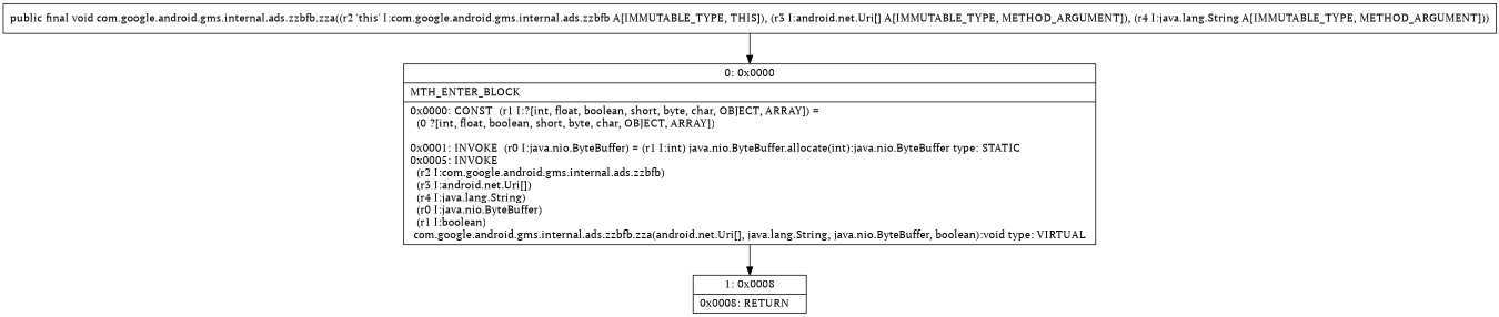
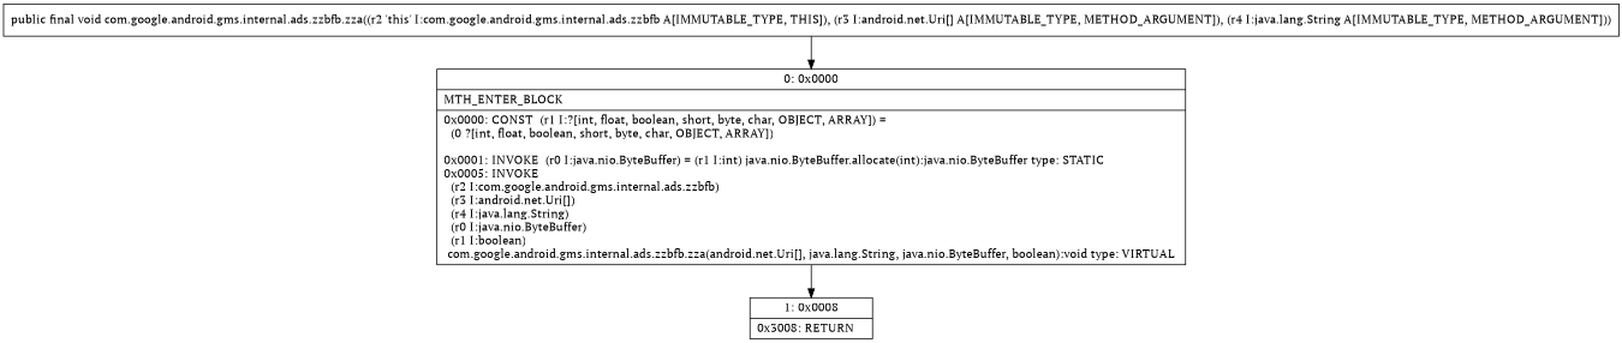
  digraph {
    fontname="PT Serif"
    node [shape=record fontname="PT Serif"]
    edge [fontname="PT Serif"]
    n1 [label="{0\:\ 0x0000|MTH_ENTER_BLOCK\l|0x0000: CONST  (r1 I:?[int, float, boolean, short, byte, char, OBJECT, ARRAY]) = \l  (0 ?[int, float, boolean, short, byte, char, OBJECT, ARRAY])\l \l0x0001: INVOKE  (r0 I:java.nio.ByteBuffer) = (r1 I:int) java.nio.ByteBuffer.allocate(int):java.nio.ByteBuffer type: STATIC \l0x0005: INVOKE  \l  (r2 I:com.google.android.gms.internal.ads.zzbfb)\l  (r3 I:android.net.Uri[])\l  (r4 I:java.lang.String)\l  (r0 I:java.nio.ByteBuffer)\l  (r1 I:boolean)\l com.google.android.gms.internal.ads.zzbfb.zza(android.net.Uri[], java.lang.String, java.nio.ByteBuffer, boolean):void type: VIRTUAL \l}"]
-   n2 [label="{1\:\ 0x0008|0x0008: RETURN   \l}"]
+   n2 [label="{1\:\ 0x0008|0x3008: RETURN   \l}"]
    n3 [label="{public final void com.google.android.gms.internal.ads.zzbfb.zza((r2 'this' I:com.google.android.gms.internal.ads.zzbfb A[IMMUTABLE_TYPE, THIS]), (r3 I:android.net.Uri[] A[IMMUTABLE_TYPE, METHOD_ARGUMENT]), (r4 I:java.lang.String A[IMMUTABLE_TYPE, METHOD_ARGUMENT])) }"]
    n1 -> n2
    n3 -> n1
  }
